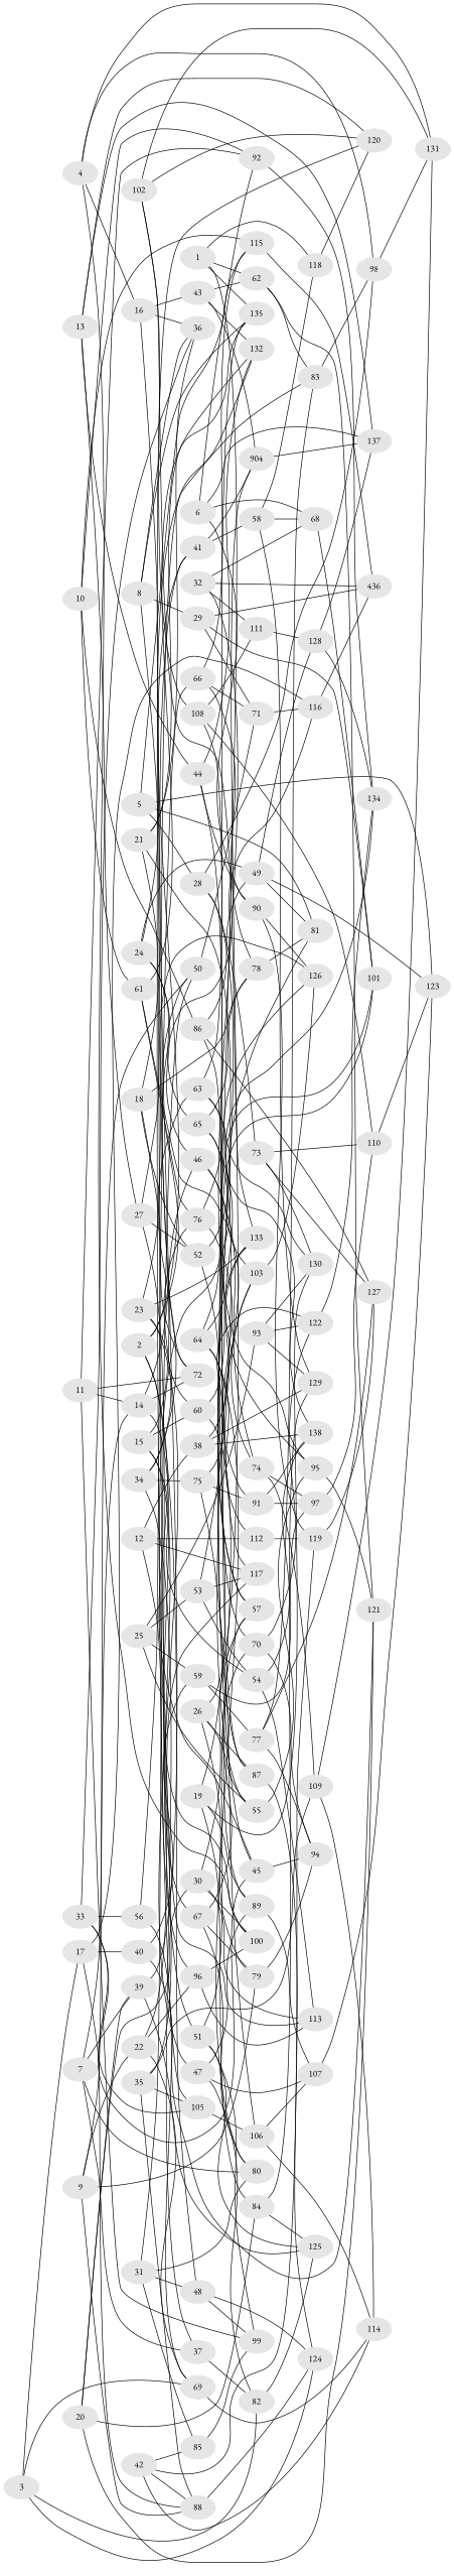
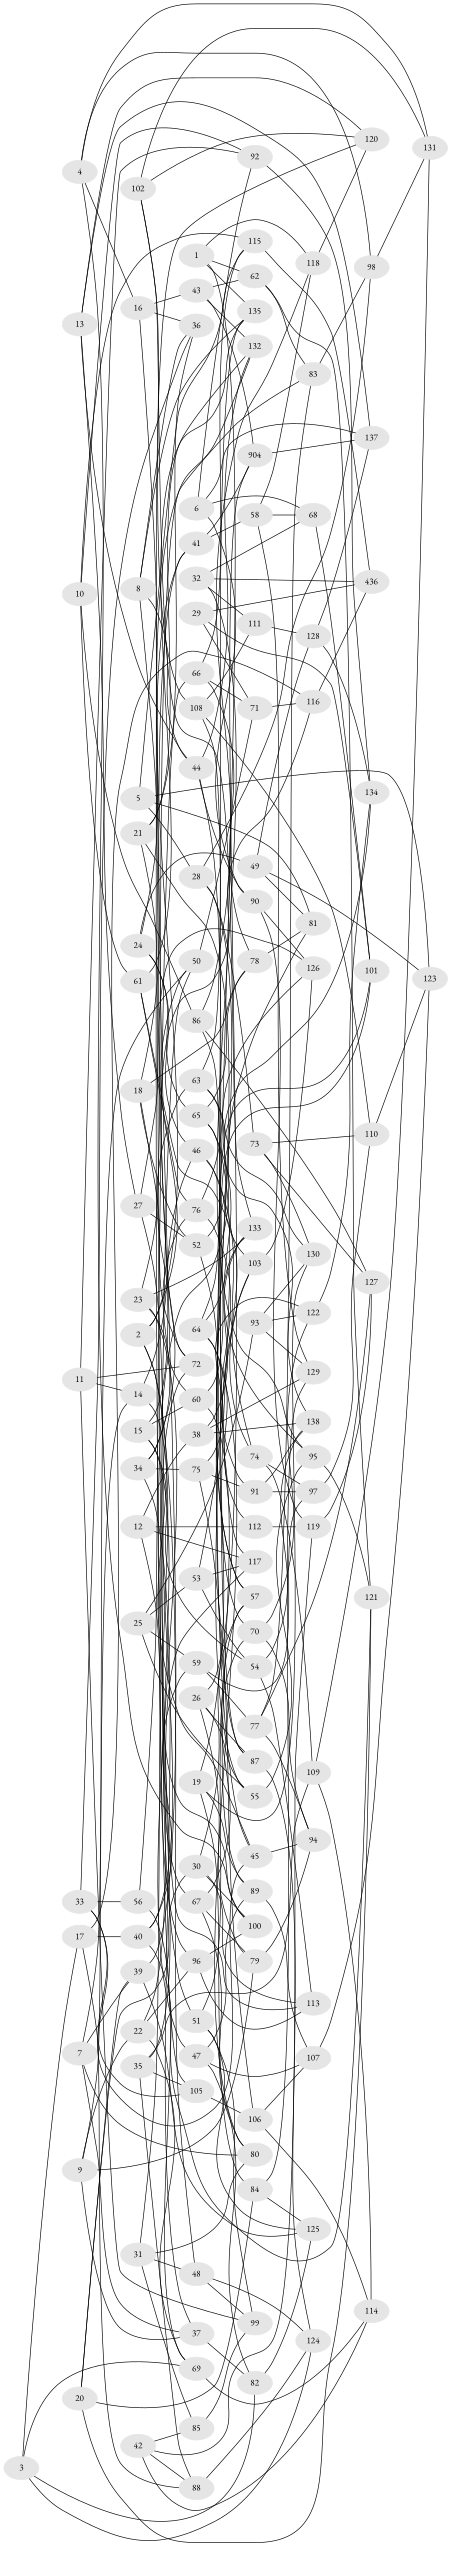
  graph {
    fontname="EB Garamond"
    rankdir=LR
    node [color=gray90 fontname="EB Garamond" style=filled]
    edge [fontname="EB Garamond"]
    1
    62
    87
    118
    135
    83
    121
    124
    120
    2
    41
    45
    48
    50
    n15 [label=904]
    58
    94
    99
    71
    3
    17
    69
    82
    116
    40
    88
    114
    125
    4
    16
    98
    100
    131
    36
    43
    105
    5
    28
    81
    115
    123
    57
    73
    n44 [label=436]
    6
    68
    90
    92
    137
    101
    126
    119
    134
    7
    37
    39
    80
    8
    29
    72
    9
    14
    22
    79
    46
    96
    10
    61
    86
    76
    74
    127
    11
    12
    38
    112
    117
    133
    129
    138
    113
    13
    27
    44
    52
    51
    132
    103
    15
    54
    60
    67
    89
    70
    106
    59
    18
    78
    55
    19
    84
    130
    107
    20
    30
    21
    23
    47
    24
    49
    65
    128
    95
    25
    53
    93
    77
    97
    122
    26
    110
    31
    85
    32
    111
    33
    56
    66
    34
    63
    75
    91
    35
    109
    42
    64
    102
    108
    1 -- 62
    1 -- 87
    1 -- 118
    1 -- 135
    62 -- 83
    62 -- 121
    87 -- 124
    118 -- 120
    83 -- 98
    2 -- 41
    2 -- 45
    2 -- 48
    2 -- 50
    41 -- n15
    41 -- 58
    45 -- 94
    48 -- 124
    48 -- 99
    50 -- 71
    n15 -- 137
    58 -- 118
    58 -- 68
    58 -- 129
    71 -- 116
    3 -- 124
    3 -- 17
    3 -- 69
    3 -- 82
    17 -- 116
    17 -- 40
    17 -- 88
    69 -- 114
    82 -- 125
    116 -- n44
    40 -- 121
-   14 -- 72
+   40 -- 72
    40 -- 59
    88 -- 124
    4 -- 16
    4 -- 98
    4 -- 100
    4 -- 131
    16 -- 36
    16 -- 43
    16 -- 105
    98 -- 131
    43 -- 62
    43 -- n15
    43 -- 132
    105 -- 106
    5 -- 28
    5 -- 81
    5 -- 115
    5 -- 123
    28 -- 98
    28 -- 57
    28 -- 73
    115 -- n44
    73 -- 127
    73 -- 130
    73 -- 110
    6 -- 68
    6 -- 90
    6 -- 92
    6 -- 137
    68 -- 101
    90 -- 126
    90 -- 119
    92 -- 134
    119 -- 127
    7 -- 50
    7 -- 37
    7 -- 39
    7 -- 80
    37 -- 82
    39 -- 41
    39 -- 125
    8 -- 135
    8 -- 36
-   8 -- 29
+   8 -- 44
    8 -- 72
    29 -- 71
    29 -- n44
    29 -- 101
-   9 -- 88
+   9 -- 37
    9 -- 14
    9 -- 22
    9 -- 79
    14 -- 100
    14 -- 46
    22 -- 69
    22 -- 81
    22 -- 96
    79 -- 94
    46 -- 74
    46 -- 103
    96 -- 100
    96 -- 113
    10 -- 115
    10 -- 92
    10 -- 61
    10 -- 86
    61 -- 135
    61 -- 76
    61 -- 74
    86 -- 87
-   86 -- 49
+   86 -- 118
    86 -- 127
    76 -- 126
    76 -- 91
    74 -- 97
    74 -- 109
    11 -- 99
    11 -- 92
    11 -- 72
    11 -- 14
    12 -- 96
    12 -- 38
    12 -- 112
    12 -- 117
    38 -- 133
    38 -- 129
    38 -- 138
    112 -- 119
    13 -- 120
    13 -- 137
    13 -- 27
    13 -- 44
    27 -- 126
    27 -- 52
    27 -- 51
    44 -- 45
    44 -- 90
    44 -- 132
    52 -- 134
    52 -- 55
    51 -- 99
    51 -- 125
    51 -- 57
    103 -- 126
    15 -- 116
    15 -- 54
    15 -- 60
    15 -- 67
    54 -- 138
    54 -- 113
    60 -- 101
    60 -- 89
    67 -- 80
    67 -- 79
    67 -- 70
    89 -- 107
    70 -- 94
    70 -- 122
    106 -- 114
    106 -- 107
    59 -- 77
    59 -- 97
    18 -- 83
    18 -- 72
    18 -- 52
    18 -- 78
    78 -- 81
    55 -- 95
    19 -- 103
    19 -- 89
    19 -- 84
    19 -- 130
    84 -- 125
    84 -- 129
    107 -- 123
    20 -- 121
    20 -- 39
    20 -- 84
    20 -- 30
    30 -- 100
    30 -- 57
    30 -- 113
    21 -- 36
    21 -- 57
    21 -- 113
    21 -- 132
    23 -- 133
    23 -- 132
    23 -- 60
    23 -- 47
    47 -- 82
    47 -- 89
    47 -- 107
    24 -- 120
    24 -- 46
    24 -- 49
    24 -- 65
    49 -- 81
    49 -- 123
    49 -- 128
    65 -- 70
    65 -- 78
    65 -- 95
    128 -- 137
    128 -- 134
    95 -- 121
    25 -- 59
    25 -- 55
    25 -- 53
    25 -- 93
    53 -- 117
    53 -- 103
    53 -- 54
    93 -- 129
    93 -- 130
    93 -- 122
    77 -- 83
    77 -- 94
    77 -- 127
    97 -- 110
    122 -- 134
    26 -- 87
    26 -- n15
    26 -- 79
    26 -- 55
    110 -- 123
    31 -- 48
    31 -- 50
    31 -- 80
    31 -- 85
    85 -- 99
    32 -- n44
    32 -- 68
    32 -- 95
    32 -- 111
    111 -- 128
    33 -- 45
    33 -- 36
    33 -- 105
    33 -- 56
    56 -- 69
    56 -- 66
    66 -- 71
    66 -- 115
    66 -- 78
    34 -- 37
    34 -- 76
    34 -- 63
    34 -- 75
    63 -- 135
    63 -- 138
    63 -- 130
    75 -- 106
    75 -- 122
    75 -- 91
    91 -- 138
    91 -- 97
    35 -- 88
    35 -- 105
    35 -- 117
    35 -- 109
    109 -- 114
    109 -- 131
    42 -- 88
    42 -- 114
    42 -- 119
    42 -- 85
    64 -- 101
    64 -- 80
    64 -- 112
    64 -- 133
    102 -- 120
    102 -- 131
    102 -- 133
    102 -- 108
    108 -- 117
    108 -- 110
    108 -- 111
  }
